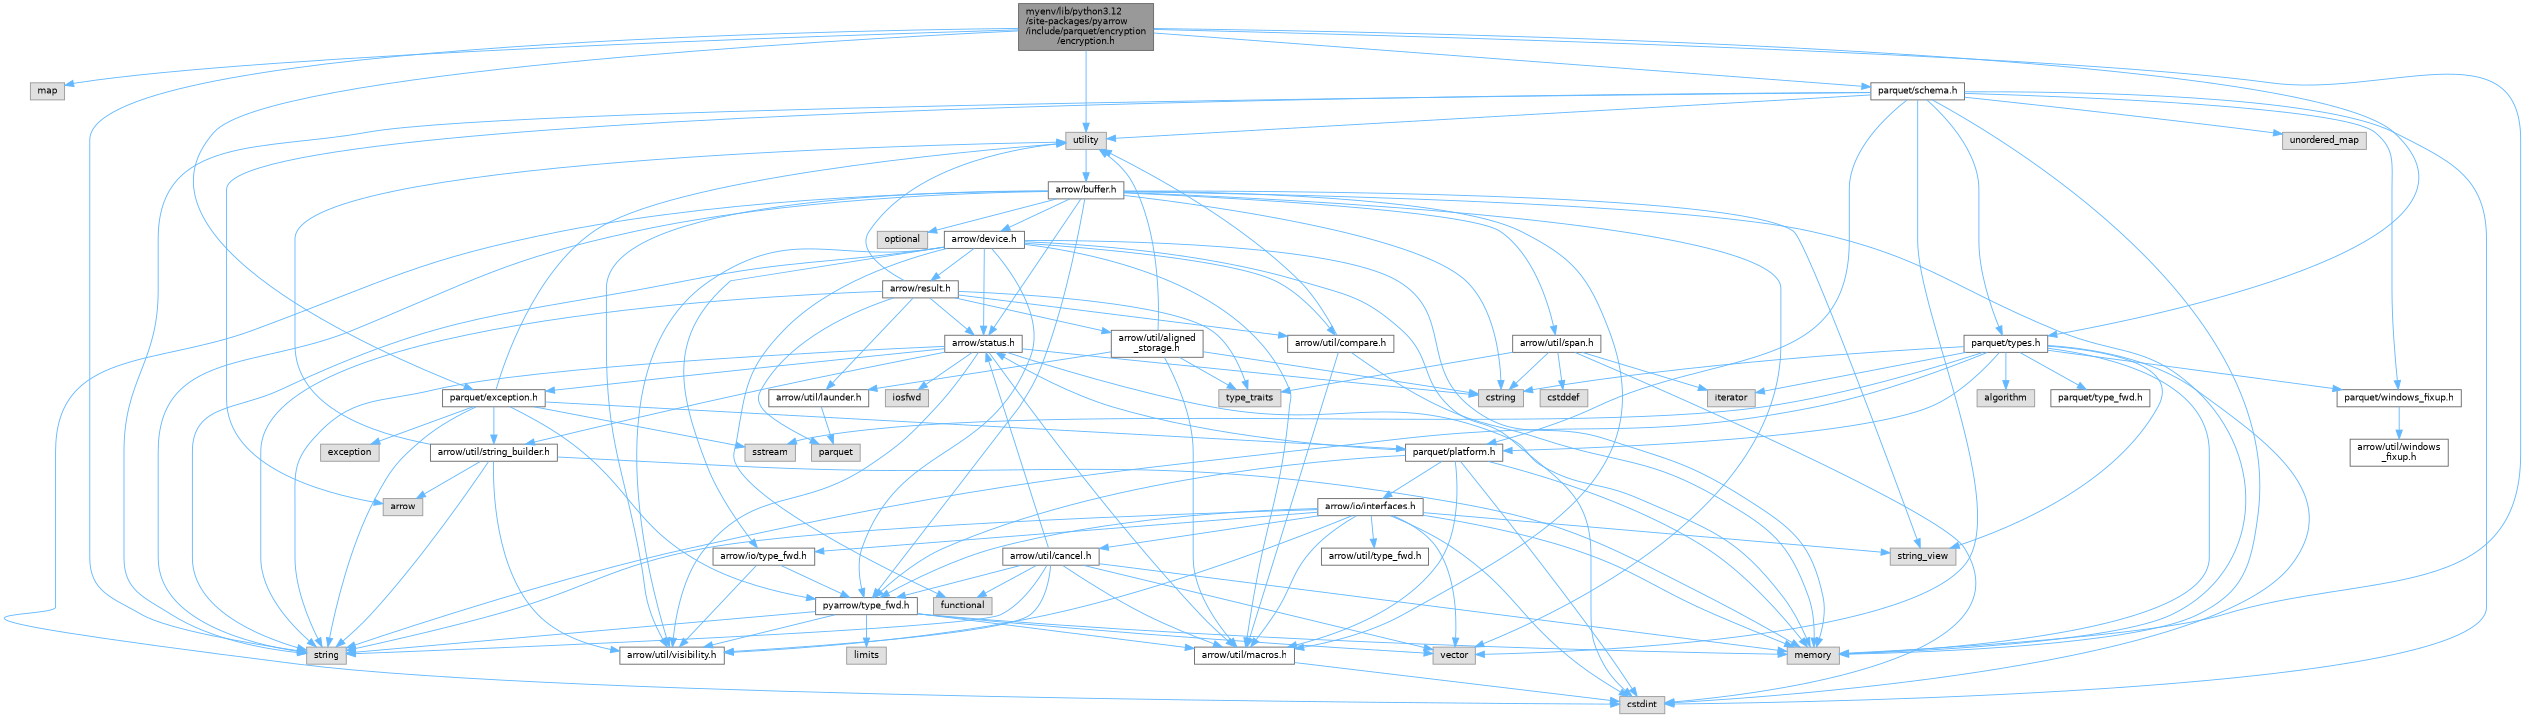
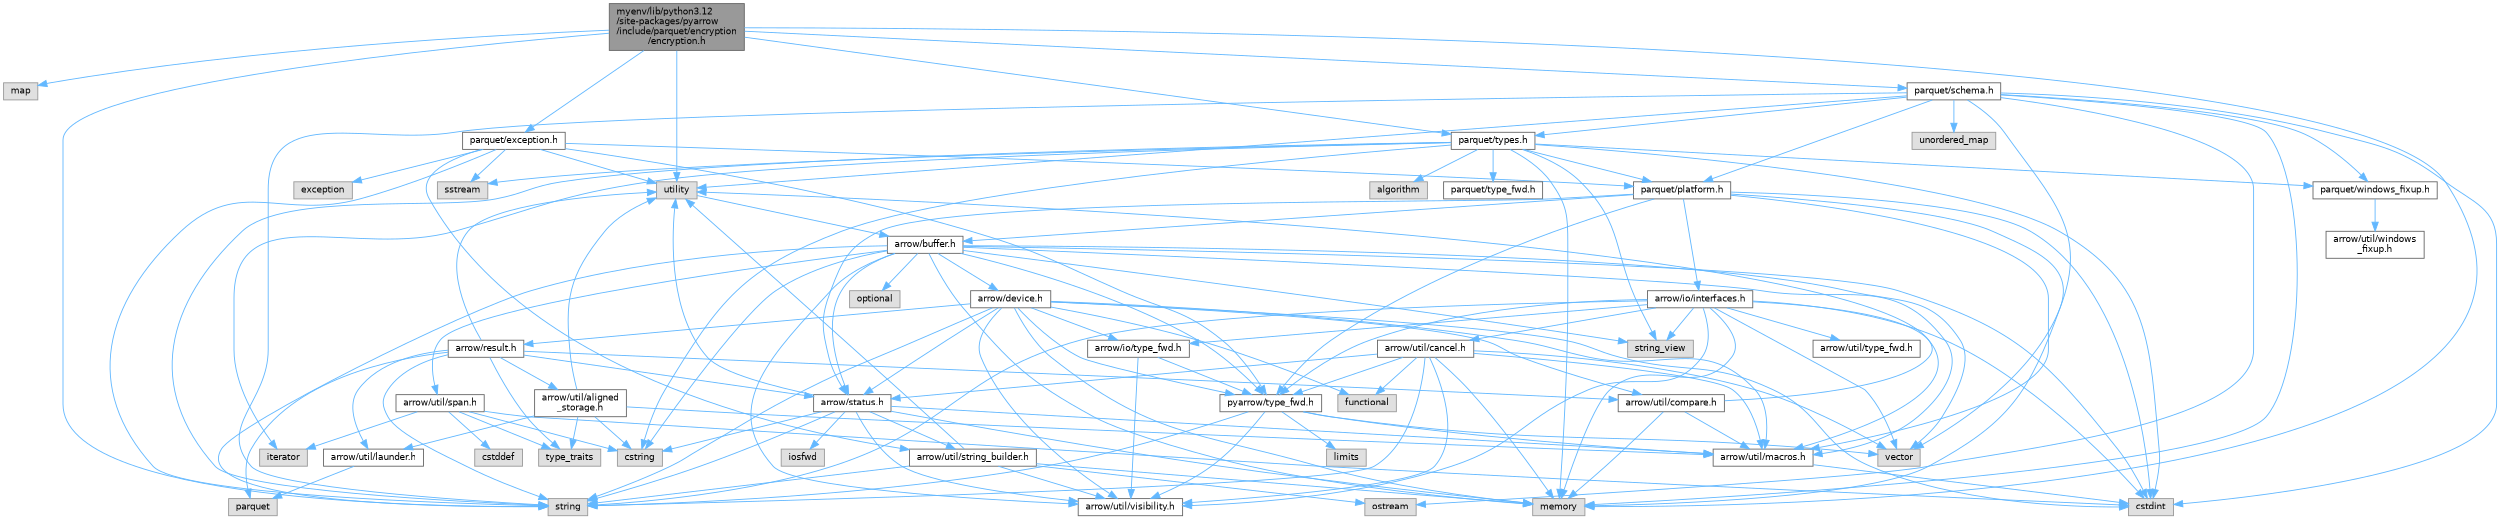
  digraph {
    node [color=grey40 fillcolor=white fontname=Helvetica fontsize=10 shape=box style=filled]
    edge [color=steelblue1 fontname=Helvetica fontsize=10 labelfontname=Helvetica labelfontsize=10 style=solid]
    n1 [color=gray40 fillcolor=grey60 fontcolor=black height=0.2 label="myenv/lib/python3.12\l/site-packages/pyarrow\l/include/parquet/encryption\l/encryption.h" width=0.4]
    n2 [color=grey60 fillcolor="#E0E0E0" height=0.2 label=map width=0.4]
    n3 [color=grey60 fillcolor="#E0E0E0" height=0.2 label=memory width=0.4]
    n4 [color=grey60 fillcolor="#E0E0E0" height=0.2 label=string width=0.4]
    n5 [color=grey60 fillcolor="#E0E0E0" height=0.2 label=utility width=0.4]
    n6 [height=0.2 label="parquet/exception.h" width=0.4]
    n7 [height=0.2 label="parquet/schema.h" width=0.4]
    n8 [height=0.2 label="parquet/types.h" width=0.4]
    n9 [height=0.2 label="arrow/buffer.h" width=0.4]
    n10 [color=grey60 fillcolor="#E0E0E0" height=0.2 label=exception width=0.4]
    n11 [color=grey60 fillcolor="#E0E0E0" height=0.2 label=sstream width=0.4]
    n12 [height=0.2 label="pyarrow/type_fwd.h" width=0.4]
    n13 [height=0.2 label="arrow/util/string_builder.h" width=0.4]
    n14 [height=0.2 label="parquet/platform.h" width=0.4]
    n15 [color=grey60 fillcolor="#E0E0E0" height=0.2 label=vector width=0.4]
    n16 [color=grey60 fillcolor="#E0E0E0" height=0.2 label=cstdint width=0.4]
-   n17 [color=grey60 fillcolor="#E0E0E0" height=0.2 label=arrow width=0.4]
+   n17 [color=grey60 fillcolor="#E0E0E0" height=0.2 label=ostream width=0.4]
    n18 [color=grey60 fillcolor="#E0E0E0" height=0.2 label=unordered_map width=0.4]
    n19 [height=0.2 label="parquet/windows_fixup.h" width=0.4]
    n20 [color=grey60 fillcolor="#E0E0E0" height=0.2 label=cstring width=0.4]
    n21 [color=grey60 fillcolor="#E0E0E0" height=0.2 label=string_view width=0.4]
    n22 [color=grey60 fillcolor="#E0E0E0" height=0.2 label=iterator width=0.4]
    n23 [color=grey60 fillcolor="#E0E0E0" height=0.2 label=algorithm width=0.4]
    n24 [height=0.2 label="parquet/type_fwd.h" width=0.4]
    n25 [color=grey60 fillcolor="#E0E0E0" height=0.2 label=limits width=0.4]
    n26 [height=0.2 label="arrow/util/macros.h" width=0.4]
    n27 [height=0.2 label="arrow/util/visibility.h" width=0.4]
    n28 [height=0.2 label="arrow/status.h" width=0.4]
    n29 [height=0.2 label="arrow/io/interfaces.h" width=0.4]
    n30 [color=grey60 fillcolor="#E0E0E0" height=0.2 label=optional width=0.4]
    n31 [height=0.2 label="arrow/device.h" width=0.4]
    n32 [height=0.2 label="arrow/util/span.h" width=0.4]
    n33 [color=grey60 fillcolor="#E0E0E0" height=0.2 label=iosfwd width=0.4]
    n34 [height=0.2 label="arrow/io/type_fwd.h" width=0.4]
    n35 [height=0.2 label="arrow/util/cancel.h" width=0.4]
    n36 [height=0.2 label="arrow/util/type_fwd.h" width=0.4]
    n37 [color=grey60 fillcolor="#E0E0E0" height=0.2 label=functional width=0.4]
    n38 [height=0.2 label="arrow/result.h" width=0.4]
    n39 [height=0.2 label="arrow/util/compare.h" width=0.4]
    n40 [color=grey60 fillcolor="#E0E0E0" height=0.2 label=cstddef width=0.4]
    n41 [color=grey60 fillcolor="#E0E0E0" height=0.2 label=type_traits width=0.4]
    n42 [color=grey60 fillcolor="#E0E0E0" height=0.2 label=parquet width=0.4]
    n43 [height=0.2 label="arrow/util/aligned\l_storage.h" width=0.4]
    n44 [height=0.2 label="arrow/util/launder.h" width=0.4]
    n45 [height=0.2 label="arrow/util/windows\l_fixup.h" width=0.4]
    n1 -> n2
    n1 -> n3
    n1 -> n4
    n1 -> n5
    n1 -> n6
    n1 -> n7
    n1 -> n8
    n5 -> n9
    n6 -> n4
    n6 -> n5
    n6 -> n10
    n6 -> n11
    n6 -> n12
    n6 -> n13
    n6 -> n14
    n7 -> n3
    n7 -> n4
    n7 -> n5
    n7 -> n8
    n7 -> n14
    n7 -> n15
    n7 -> n16
    n7 -> n17
    n7 -> n18
    n7 -> n19
    n8 -> n3
    n8 -> n4
    n8 -> n11
    n8 -> n14
    n8 -> n16
    n8 -> n19
    n8 -> n20
    n8 -> n21
    n8 -> n22
    n8 -> n23
    n8 -> n24
    n9 -> n3
    n9 -> n4
    n9 -> n12
    n9 -> n15
    n9 -> n16
    n9 -> n20
    n9 -> n21
    n9 -> n26
    n9 -> n27
    n9 -> n28
    n9 -> n30
    n9 -> n31
    n9 -> n32
-   n12 -> n3
    n12 -> n4
    n12 -> n15
    n12 -> n25
    n12 -> n26
    n12 -> n27
    n13 -> n3
    n13 -> n4
    n13 -> n5
    n13 -> n17
    n13 -> n27
    n14 -> n3
+   n14 -> n9
    n14 -> n12
    n14 -> n16
    n14 -> n26
    n14 -> n28
    n14 -> n29
    n19 -> n45
    n26 -> n16
    n28 -> n3
    n28 -> n4
-   n28 -> n6
+   n28 -> n5
    n28 -> n13
    n28 -> n20
    n28 -> n26
    n28 -> n27
    n28 -> n33
    n29 -> n3
    n29 -> n4
    n29 -> n12
    n29 -> n15
    n29 -> n16
    n29 -> n21
    n29 -> n26
    n29 -> n27
    n29 -> n34
    n29 -> n35
    n29 -> n36
    n31 -> n3
    n31 -> n4
    n31 -> n12
    n31 -> n16
    n31 -> n26
    n31 -> n27
    n31 -> n28
    n31 -> n34
    n31 -> n37
    n31 -> n38
    n31 -> n39
    n32 -> n16
    n32 -> n20
    n32 -> n22
    n32 -> n40
    n32 -> n41
    n34 -> n12
    n34 -> n27
    n35 -> n3
    n35 -> n4
    n35 -> n12
    n35 -> n15
    n35 -> n26
    n35 -> n27
    n35 -> n28
    n35 -> n37
    n38 -> n4
    n38 -> n5
    n38 -> n28
    n38 -> n39
    n38 -> n41
    n38 -> n42
    n38 -> n43
    n38 -> n44
    n39 -> n3
    n39 -> n5
    n39 -> n26
    n43 -> n5
    n43 -> n20
    n43 -> n26
    n43 -> n41
    n43 -> n44
    n44 -> n42
  }
